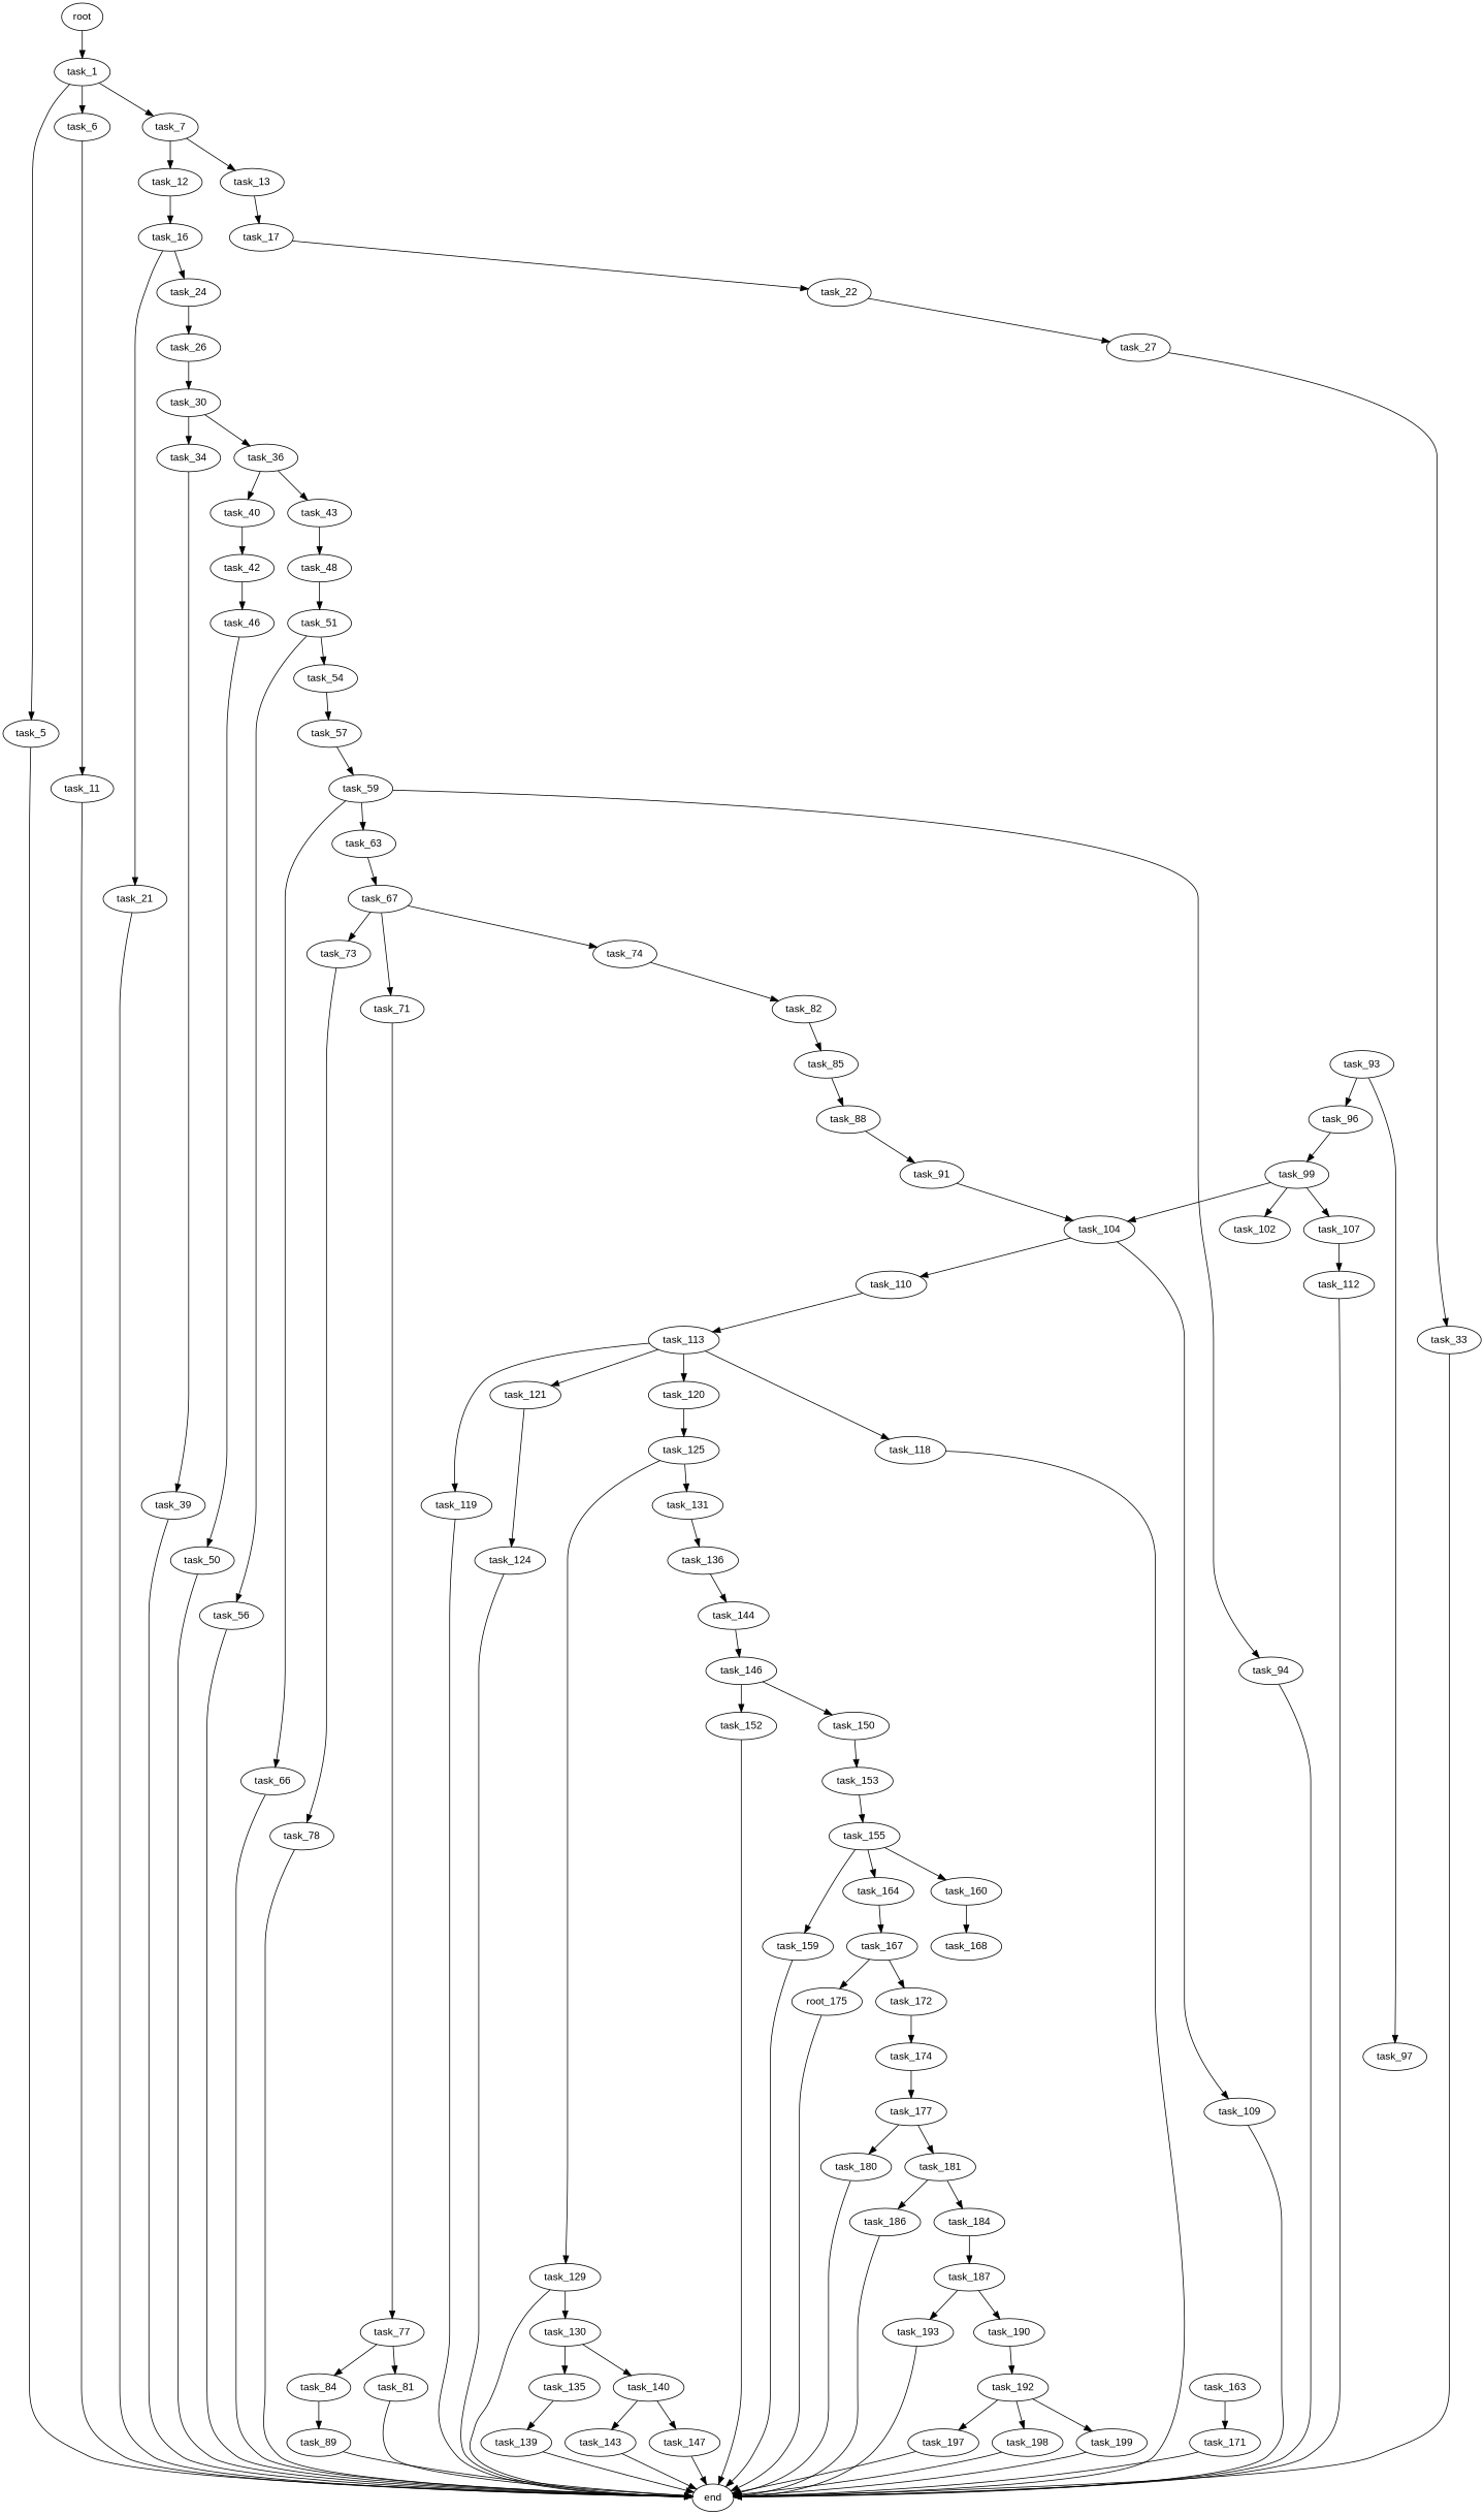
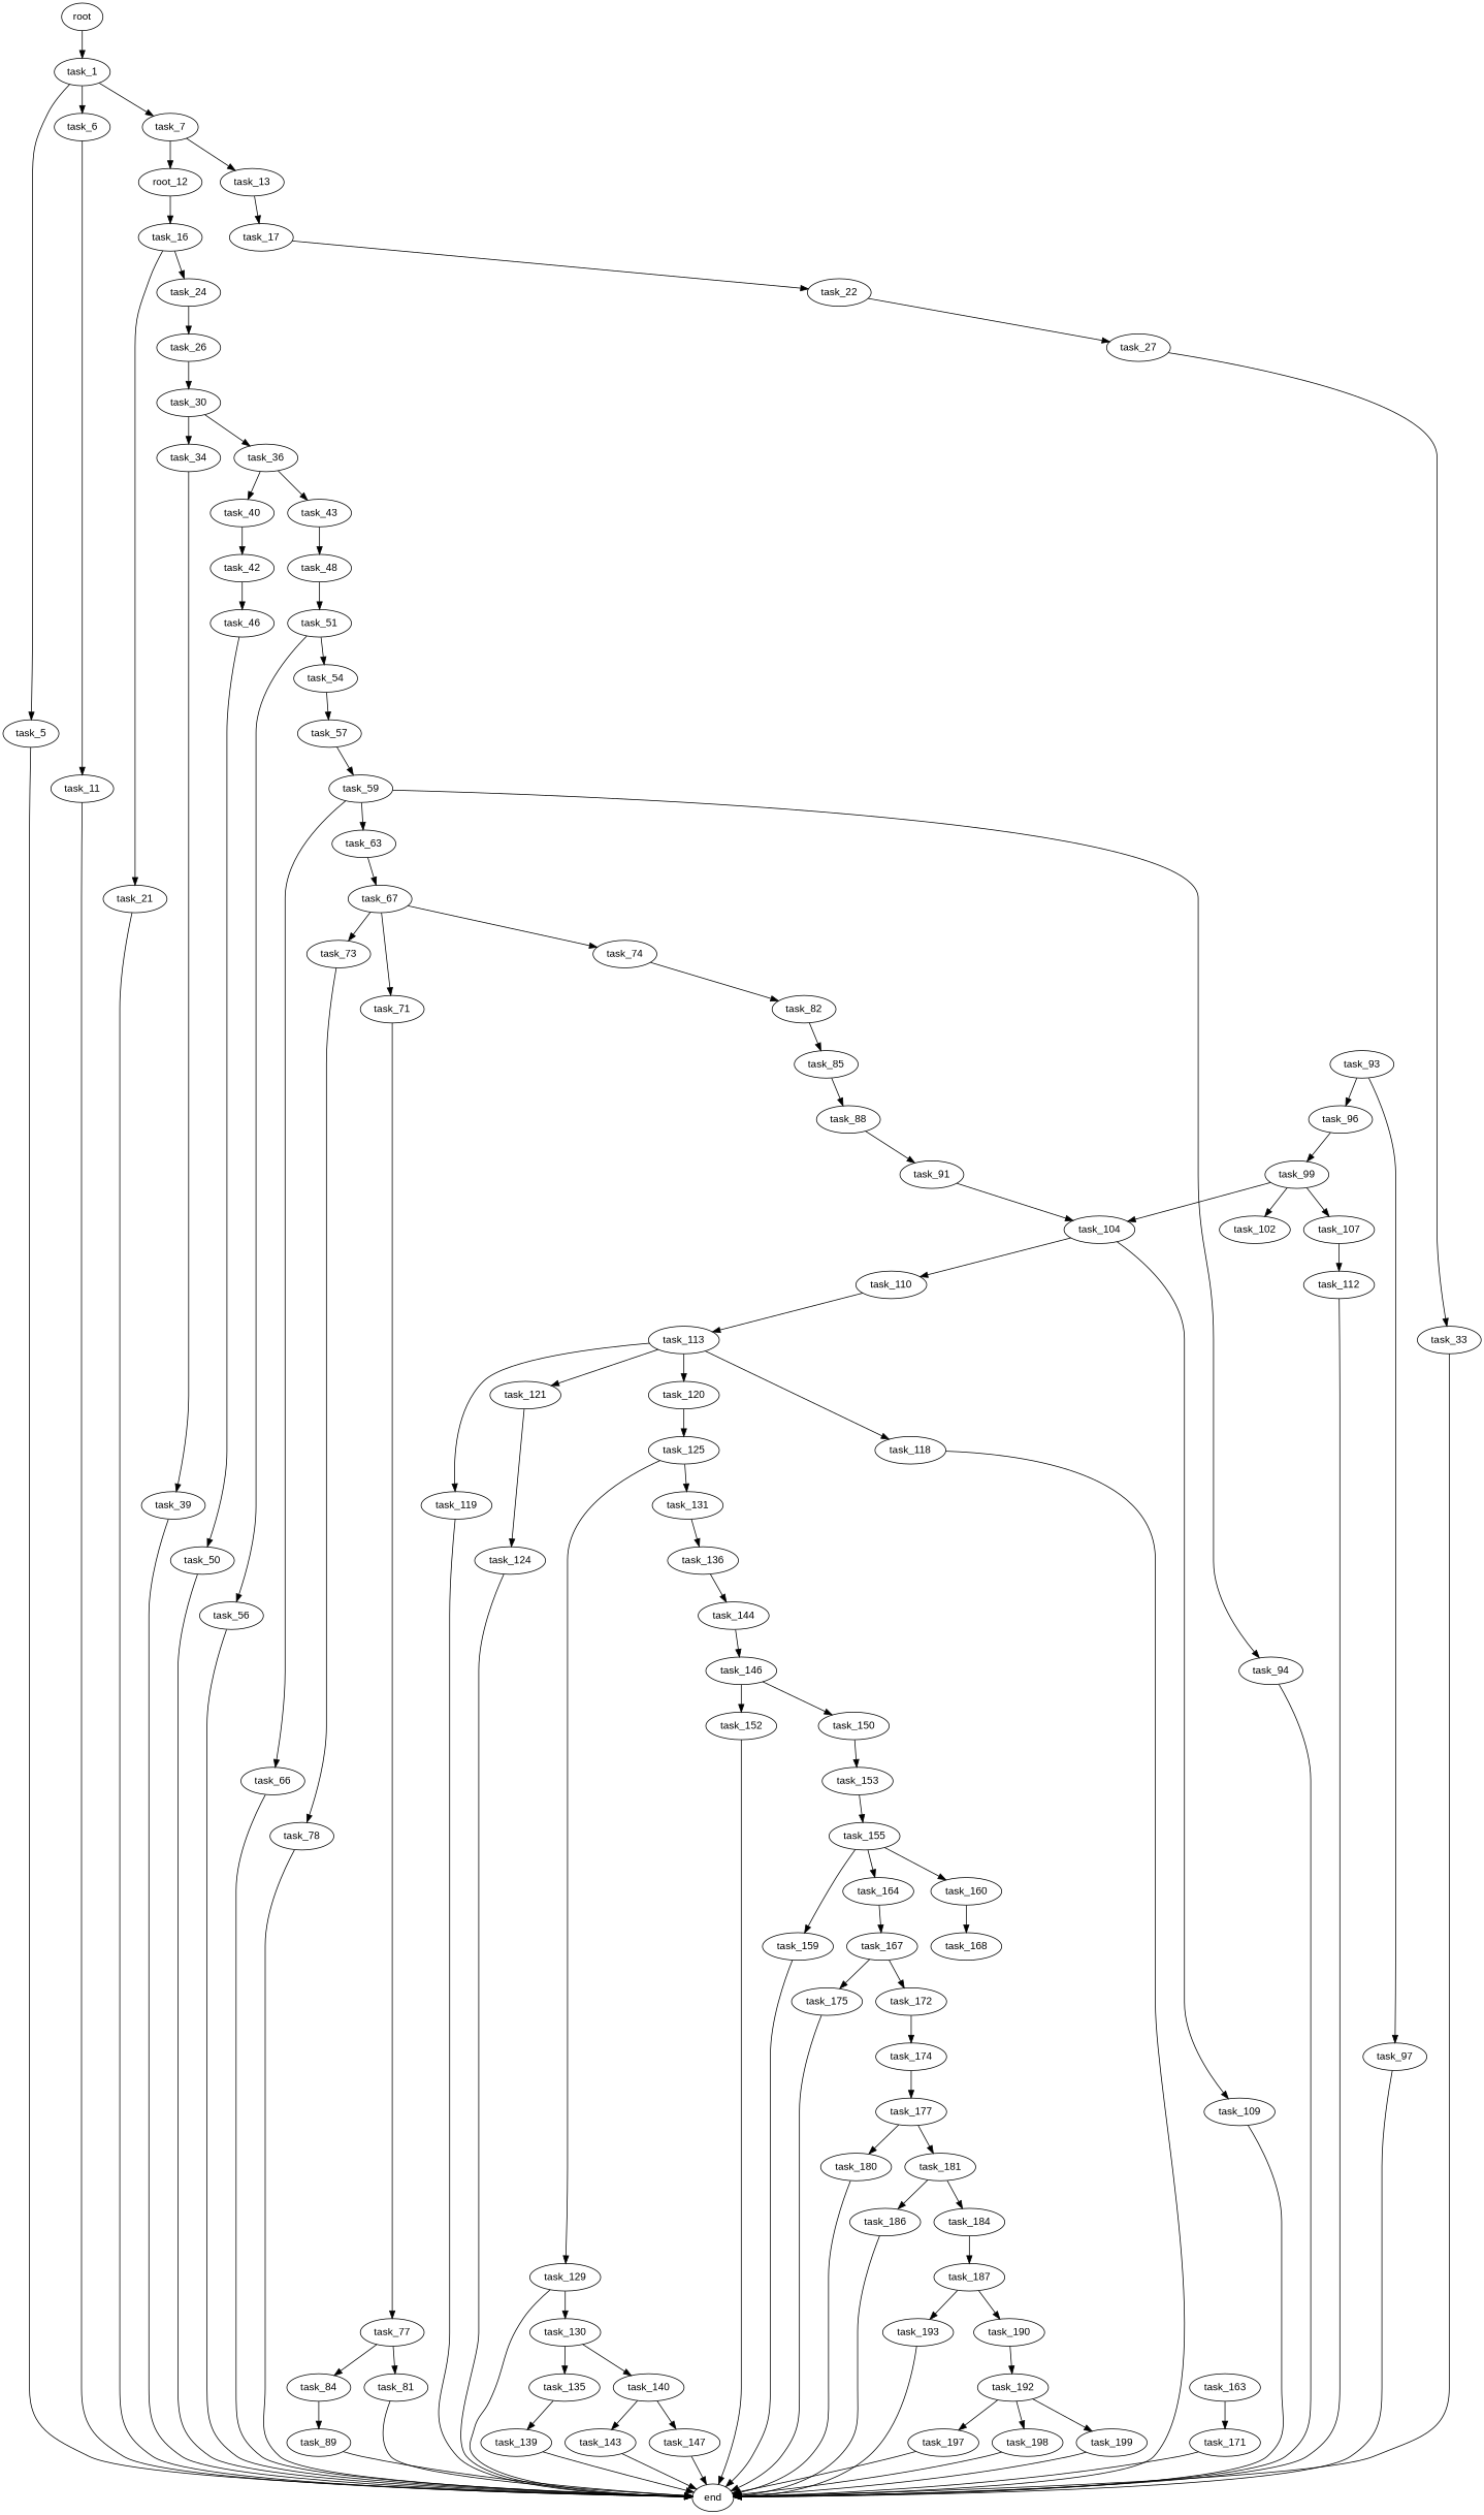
  digraph {
    fontname="Liberation Sans"
    node [fontname="Liberation Sans"]
    edge [fontname="Liberation Sans"]
    root
    task_1
    task_5
    task_6
    task_7
    end
    task_11
-   task_12
+   task_12 [label=root_12]
    task_13
    task_16
    task_17
    task_21
    task_24
    task_22
    task_26
    task_27
    task_30
    task_33
    task_34
    task_36
    task_39
    task_40
    task_43
    task_42
    task_48
    task_46
    task_51
    task_50
    task_54
    task_56
    task_57
    task_59
    task_63
    n34 [label=task_94]
    task_66
    task_67
    task_71
    task_73
    task_74
    task_77
    task_78
    task_82
    task_81
    task_84
    task_85
    task_89
    task_88
    task_91
    task_104
    task_93
    task_96
    task_97
    task_99
    task_102
    task_107
    task_109
    task_110
    task_112
    task_113
    task_118
    task_119
    task_120
    task_121
    task_125
    task_124
    task_129
    task_131
    task_130
    task_135
    task_140
    task_136
    task_139
    task_143
    task_147
    task_144
    task_146
    task_150
    task_152
    task_153
    task_155
    task_159
    task_160
    task_164
    task_168
    task_167
    task_163
    task_171
    task_172
-   task_175 [label=root_175]
+   task_175
    task_174
    task_177
    task_180
    task_181
    task_184
    task_186
    task_187
    task_190
    task_193
    task_192
    task_197
    task_198
    task_199
    root -> task_1
    task_1 -> task_5
    task_1 -> task_6
    task_1 -> task_7
    task_5 -> end
    task_6 -> task_11
    task_7 -> task_12
    task_7 -> task_13
    task_11 -> end
    task_12 -> task_16
    task_13 -> task_17
    task_16 -> task_21
    task_16 -> task_24
    task_17 -> task_22
    task_21 -> end
    task_24 -> task_26
    task_22 -> task_27
    task_26 -> task_30
    task_27 -> task_33
    task_30 -> task_34
    task_30 -> task_36
    task_33 -> end
    task_34 -> task_39
    task_36 -> task_40
    task_36 -> task_43
    task_39 -> end
    task_40 -> task_42
    task_43 -> task_48
    task_42 -> task_46
    task_48 -> task_51
    task_46 -> task_50
    task_51 -> task_54
    task_51 -> task_56
    task_50 -> end
    task_54 -> task_57
    task_56 -> end
    task_57 -> task_59
    task_59 -> task_63
    task_59 -> n34
    task_59 -> task_66
    task_63 -> task_67
    n34 -> end
    task_66 -> end
    task_67 -> task_71
    task_67 -> task_73
    task_67 -> task_74
    task_71 -> task_77
    task_73 -> task_78
    task_74 -> task_82
    task_77 -> task_81
    task_77 -> task_84
    task_78 -> end
    task_82 -> task_85
    task_81 -> end
    task_84 -> task_89
    task_85 -> task_88
    task_89 -> end
    task_88 -> task_91
    task_91 -> task_104
    task_104 -> task_109
    task_104 -> task_110
    task_93 -> task_96
    task_93 -> task_97
    task_96 -> task_99
+   task_97 -> end
    task_99 -> task_104
    task_99 -> task_102
    task_99 -> task_107
    task_107 -> task_112
    task_109 -> end
    task_110 -> task_113
    task_112 -> end
    task_113 -> task_118
    task_113 -> task_119
    task_113 -> task_120
    task_113 -> task_121
    task_118 -> end
    task_119 -> end
    task_120 -> task_125
    task_121 -> task_124
    task_125 -> task_129
    task_125 -> task_131
    task_124 -> end
    task_129 -> end
    task_129 -> task_130
    task_131 -> task_136
    task_130 -> task_135
    task_130 -> task_140
    task_135 -> task_139
    task_140 -> task_143
    task_140 -> task_147
    task_136 -> task_144
    task_139 -> end
    task_143 -> end
    task_147 -> end
    task_144 -> task_146
    task_146 -> task_150
    task_146 -> task_152
    task_150 -> task_153
    task_152 -> end
    task_153 -> task_155
    task_155 -> task_159
    task_155 -> task_160
    task_155 -> task_164
    task_159 -> end
    task_160 -> task_168
    task_164 -> task_167
    task_167 -> task_172
    task_167 -> task_175
    task_163 -> task_171
    task_171 -> end
    task_172 -> task_174
    task_175 -> end
    task_174 -> task_177
    task_177 -> task_180
    task_177 -> task_181
    task_180 -> end
    task_181 -> task_184
    task_181 -> task_186
    task_184 -> task_187
    task_186 -> end
    task_187 -> task_190
    task_187 -> task_193
    task_190 -> task_192
    task_193 -> end
    task_192 -> task_197
    task_192 -> task_198
    task_192 -> task_199
    task_197 -> end
    task_198 -> end
    task_199 -> end
  }
